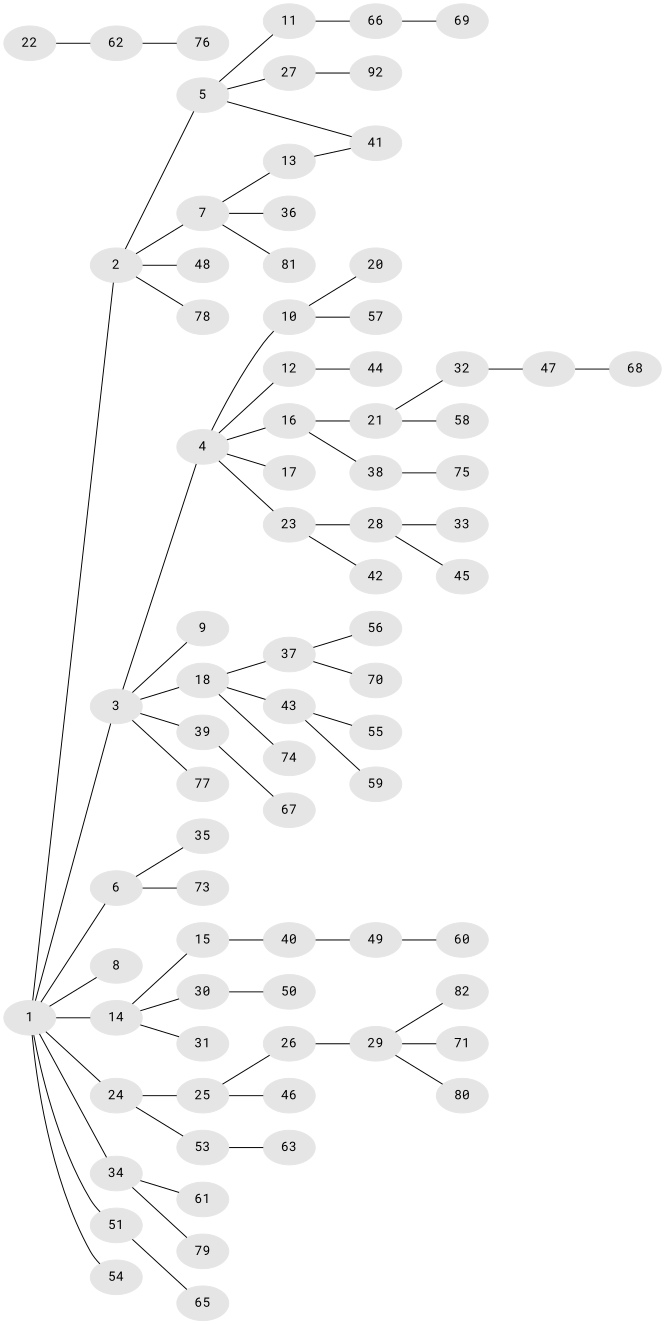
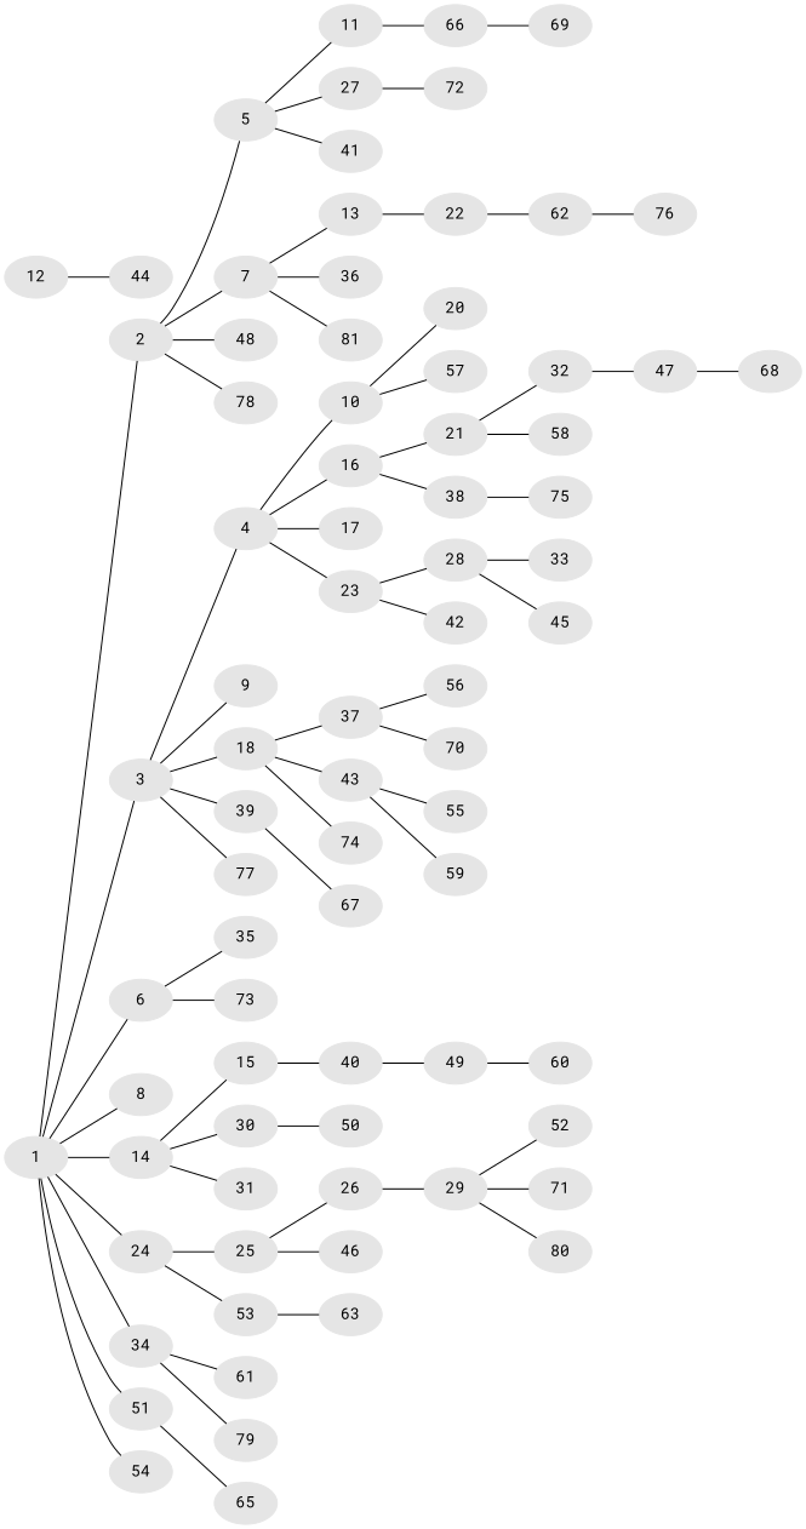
  graph {
    fontname="Roboto Mono"
    rankdir=LR
    node [color=gray90 fontname="Roboto Mono" style=filled]
    edge [fontname="Roboto Mono"]
    1
    2
    3
    6
    8
    14
    24
    34
    51
    54
    5
    7
    48
    78
    4
    9
    18
    39
    77
    35
    73
    15
    30
    31
    25
    53
    61
    79
    65
    11
    27
    41
    13
    36
    81
    10
    12
    16
    17
    23
    37
    43
    74
    67
    20
    57
    44
    21
    38
    28
    42
    66
-   72 [label=92]
+   72
    22
    69
    62
    40
    50
    49
    32
    58
    75
    56
    70
    55
    59
    47
    76
    33
    45
    26
    46
    63
    29
-   52 [label=82]
+   52
    71
    80
    68
    60
    1 -- 2
    1 -- 3
    1 -- 6
    1 -- 8
    1 -- 14
    1 -- 24
    1 -- 34
    1 -- 51
    1 -- 54
    2 -- 5
    2 -- 7
    2 -- 48
    2 -- 78
    3 -- 4
    3 -- 9
    3 -- 18
    3 -- 39
    3 -- 77
    6 -- 35
    6 -- 73
    14 -- 15
    14 -- 30
    14 -- 31
    24 -- 25
    24 -- 53
    34 -- 61
    34 -- 79
    51 -- 65
    5 -- 11
    5 -- 27
    5 -- 41
    7 -- 13
    7 -- 36
    7 -- 81
    4 -- 10
-   4 -- 12
    4 -- 16
    4 -- 17
    4 -- 23
    18 -- 37
    18 -- 43
    18 -- 74
    39 -- 67
    15 -- 40
    30 -- 50
    25 -- 26
    25 -- 46
    53 -- 63
    11 -- 66
    27 -- 72
-   13 -- 41
+   13 -- 22
    10 -- 20
    10 -- 57
    12 -- 44
    16 -- 21
    16 -- 38
    23 -- 28
    23 -- 42
    37 -- 56
    37 -- 70
    43 -- 55
    43 -- 59
    21 -- 32
    21 -- 58
    38 -- 75
    28 -- 33
    28 -- 45
    66 -- 69
    22 -- 62
    62 -- 76
    40 -- 49
    49 -- 60
    32 -- 47
    47 -- 68
    26 -- 29
    29 -- 52
    29 -- 71
    29 -- 80
  }
